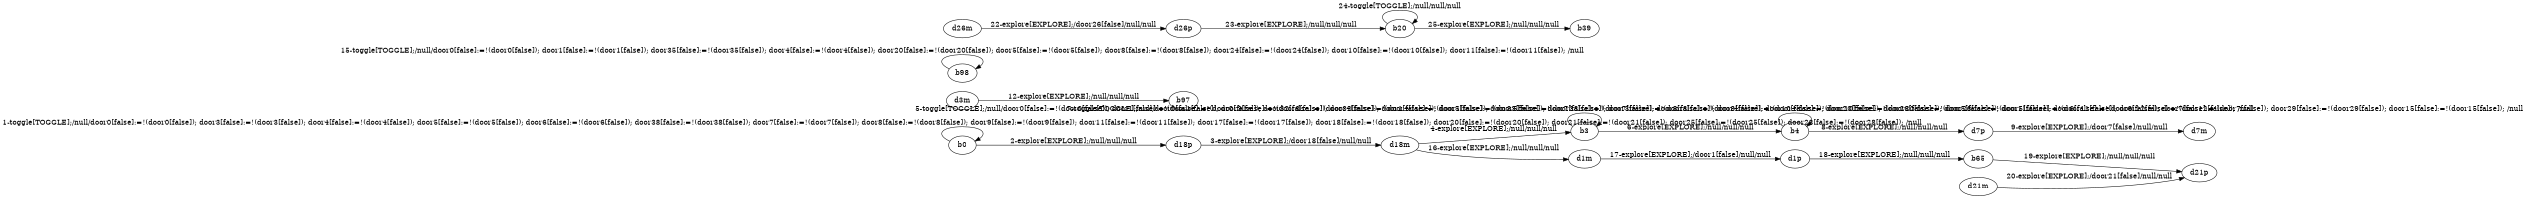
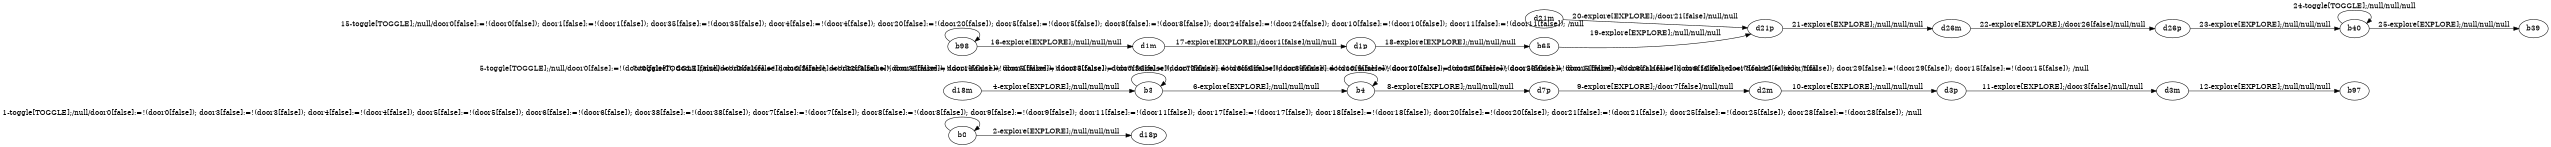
  digraph {
    rankdir=LR
    b0
    d18p
    d18m
    b3
    b4
    d7p
-   d7m
+   d7m [label=d2m]
+   d3p
    d3m
    b97
    d1m
    d1p
    b98
    b65
    d21p
    d21m
    d26m
    d26p
-   b40 [label=b20]
+   b40
    b39
    b0 -> b0 [label="1-toggle[TOGGLE];/null/door0[false]:=!(door0[false]); door3[false]:=!(door3[false]); door4[false]:=!(door4[false]); door5[false]:=!(door5[false]); door6[false]:=!(door6[false]); door38[false]:=!(door38[false]); door7[false]:=!(door7[false]); door8[false]:=!(door8[false]); door9[false]:=!(door9[false]); door11[false]:=!(door11[false]); door17[false]:=!(door17[false]); door18[false]:=!(door18[false]); door20[false]:=!(door20[false]); door21[false]:=!(door21[false]); door25[false]:=!(door25[false]); door28[false]:=!(door28[false]); /null"]
    b0 -> d18p [label="2-explore[EXPLORE];/null/null/null"]
-   d18p -> d18m [label="3-explore[EXPLORE];/door18[false]/null/null"]
    d18m -> b3 [label="4-explore[EXPLORE];/null/null/null"]
    b3 -> b3 [label="5-toggle[TOGGLE];/null/door0[false]:=!(door0[false]); door1[false]:=!(door1[false]); door3[false]:=!(door3[false]); door4[false]:=!(door4[false]); door5[false]:=!(door5[false]); door7[false]:=!(door7[false]); door8[false]:=!(door8[false]); door10[false]:=!(door10[false]); door26[false]:=!(door26[false]); door11[false]:=!(door11[false]); door12[false]:=!(door12[false]); /null"]
    b3 -> b4 [label="6-explore[EXPLORE];/null/null/null"]
    b4 -> b4 [label="7-toggle[TOGGLE];/null/door0[false]:=!(door0[false]); door32[false]:=!(door32[false]); door1[false]:=!(door1[false]); door33[false]:=!(door33[false]); door3[false]:=!(door3[false]); door4[false]:=!(door4[false]); door20[false]:=!(door20[false]); door5[false]:=!(door5[false]); door6[false]:=!(door6[false]); door7[false]:=!(door7[false]); door29[false]:=!(door29[false]); door15[false]:=!(door15[false]); /null"]
    b4 -> d7p [label="8-explore[EXPLORE];/null/null/null"]
    d7p -> d7m [label="9-explore[EXPLORE];/door7[false]/null/null"]
+   d7m -> d3p [label="10-explore[EXPLORE];/null/null/null"]
+   d3p -> d3m [label="11-explore[EXPLORE];/door3[false]/null/null"]
    d3m -> b97 [label="12-explore[EXPLORE];/null/null/null"]
    d1m -> d1p [label="17-explore[EXPLORE];/door1[false]/null/null"]
    d1p -> b65 [label="18-explore[EXPLORE];/null/null/null"]
-   d18m -> d1m [label="16-explore[EXPLORE];/null/null/null"]
+   b98 -> d1m [label="16-explore[EXPLORE];/null/null/null"]
    b98 -> b98 [label="15-toggle[TOGGLE];/null/door0[false]:=!(door0[false]); door1[false]:=!(door1[false]); door35[false]:=!(door35[false]); door4[false]:=!(door4[false]); door20[false]:=!(door20[false]); door5[false]:=!(door5[false]); door8[false]:=!(door8[false]); door24[false]:=!(door24[false]); door10[false]:=!(door10[false]); door11[false]:=!(door11[false]); /null"]
    b65 -> d21p [label="19-explore[EXPLORE];/null/null/null"]
+   d21p -> d26m [label="21-explore[EXPLORE];/null/null/null"]
    d21m -> d21p [label="20-explore[EXPLORE];/door21[false]/null/null"]
    d26m -> d26p [label="22-explore[EXPLORE];/door26[false]/null/null"]
    d26p -> b40 [label="23-explore[EXPLORE];/null/null/null"]
    b40 -> b40 [label="24-toggle[TOGGLE];/null/null/null"]
    b40 -> b39 [label="25-explore[EXPLORE];/null/null/null"]
  }
